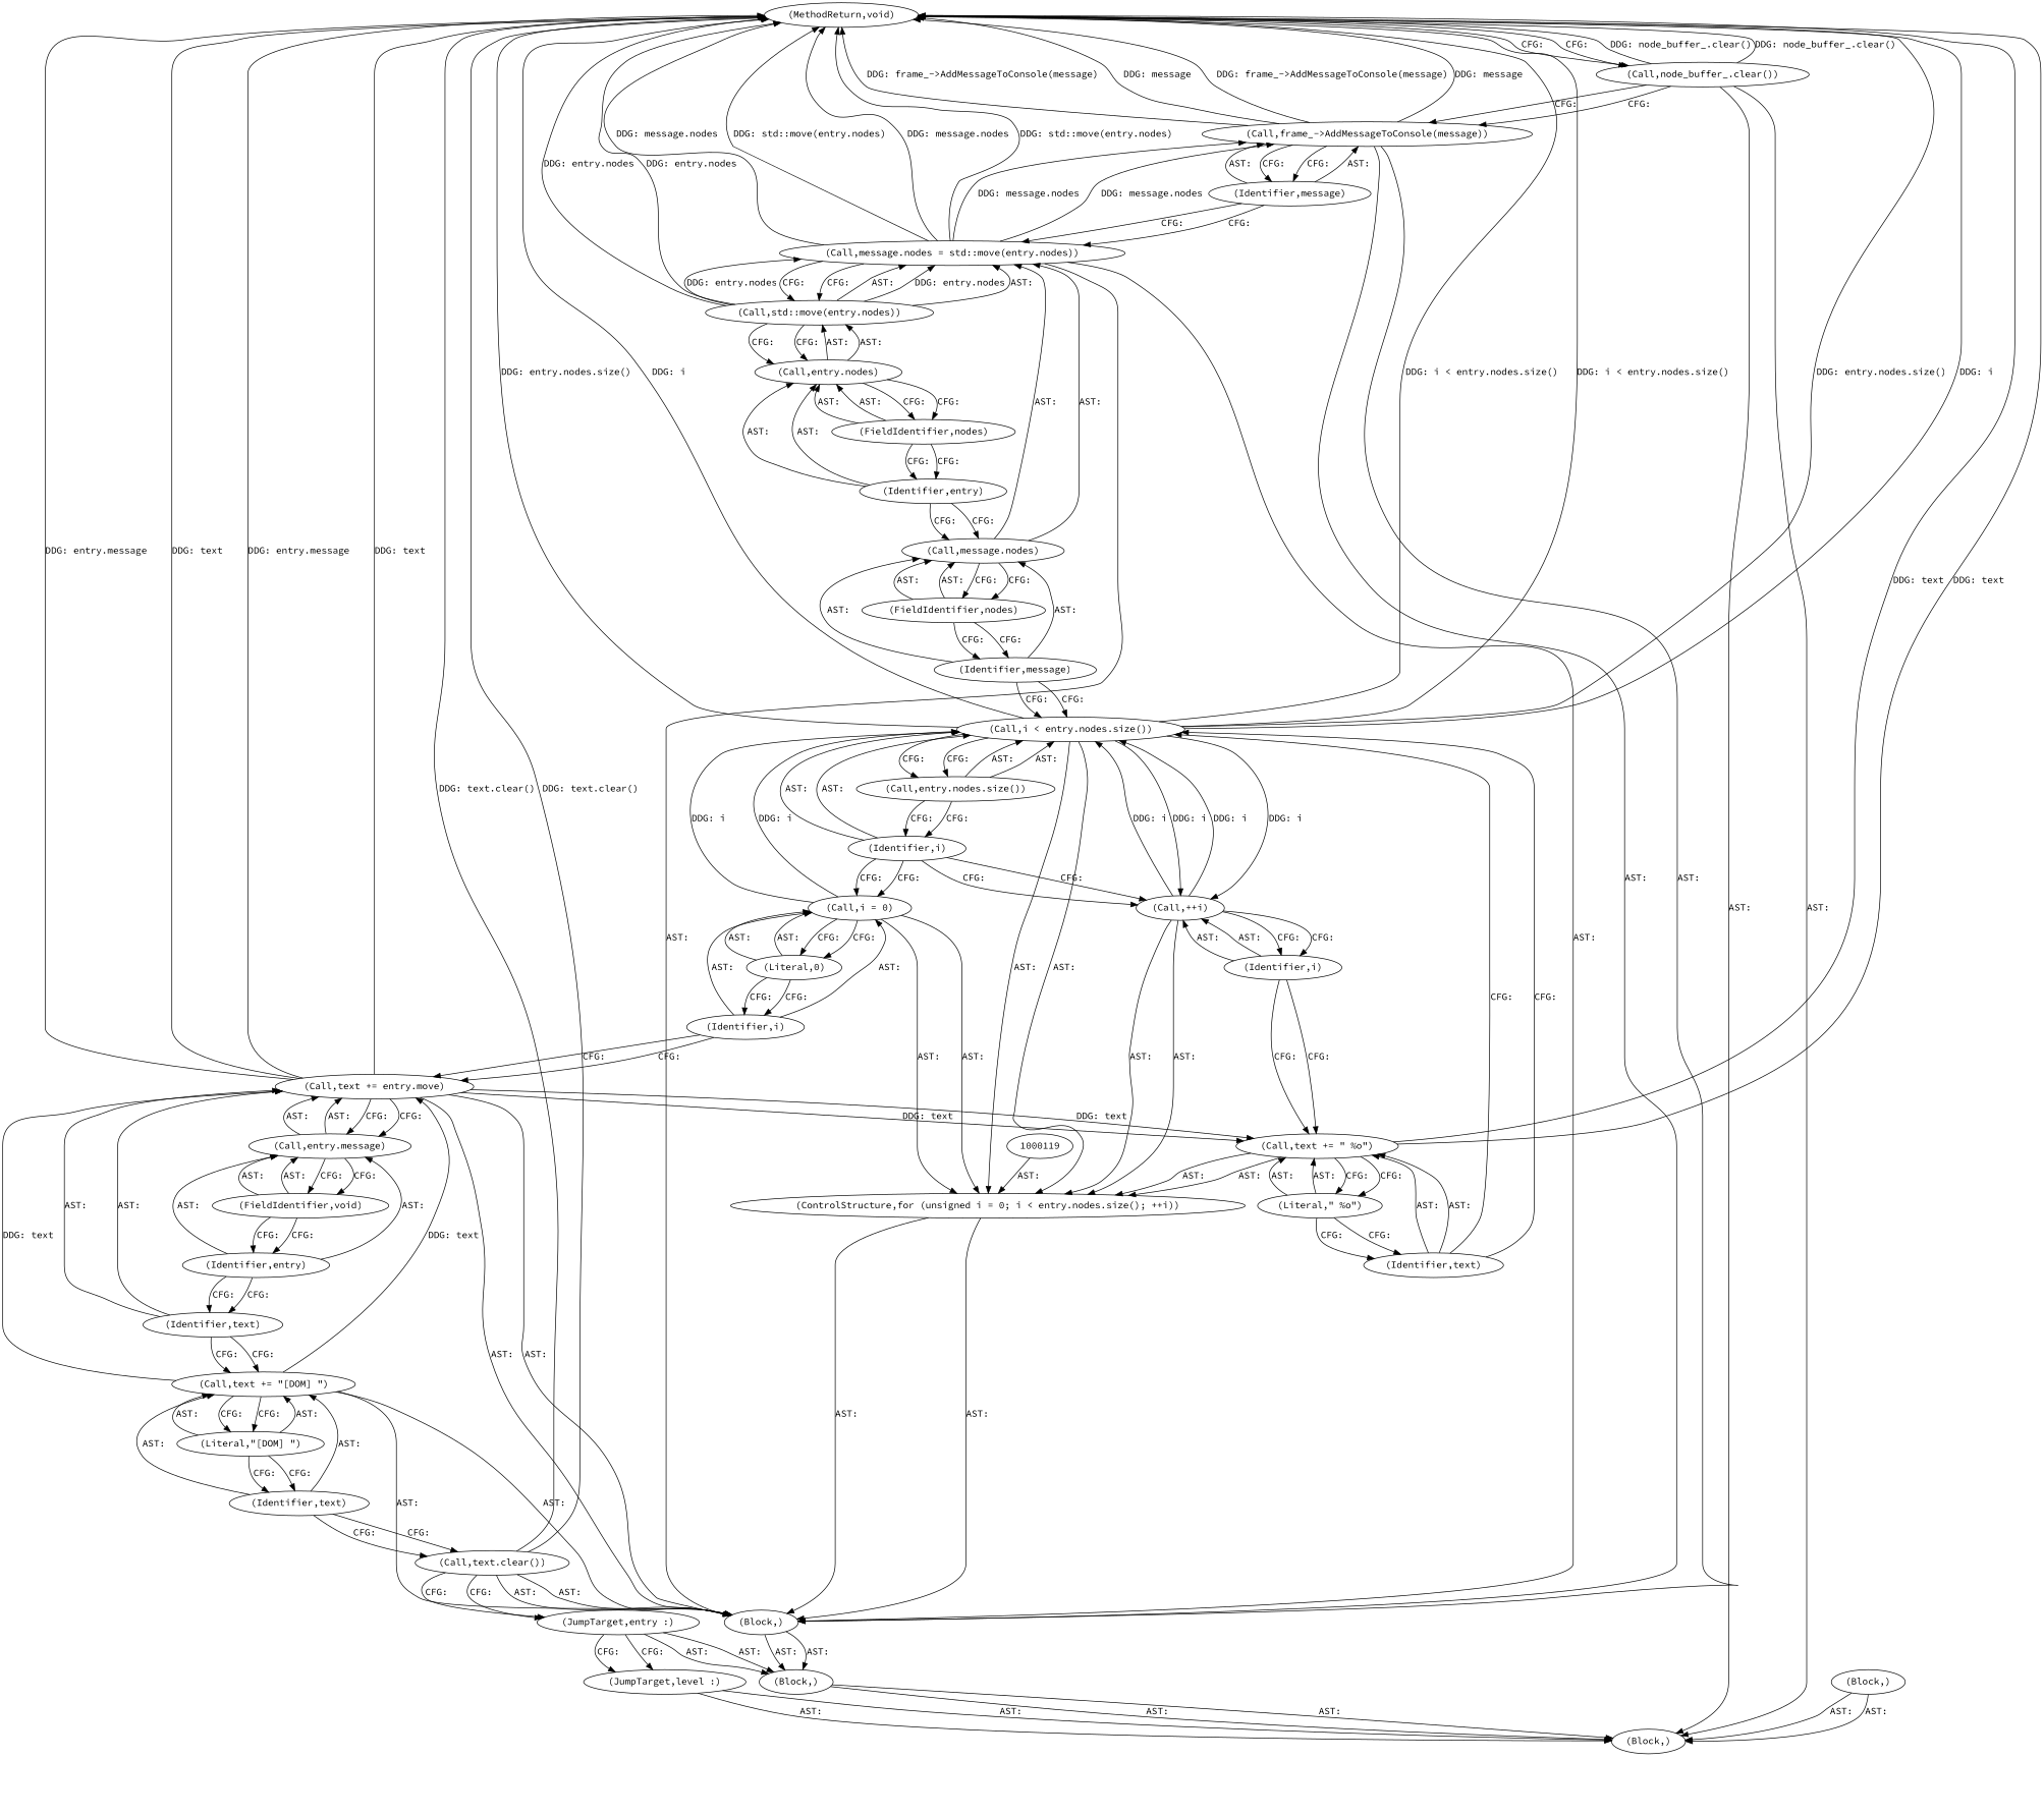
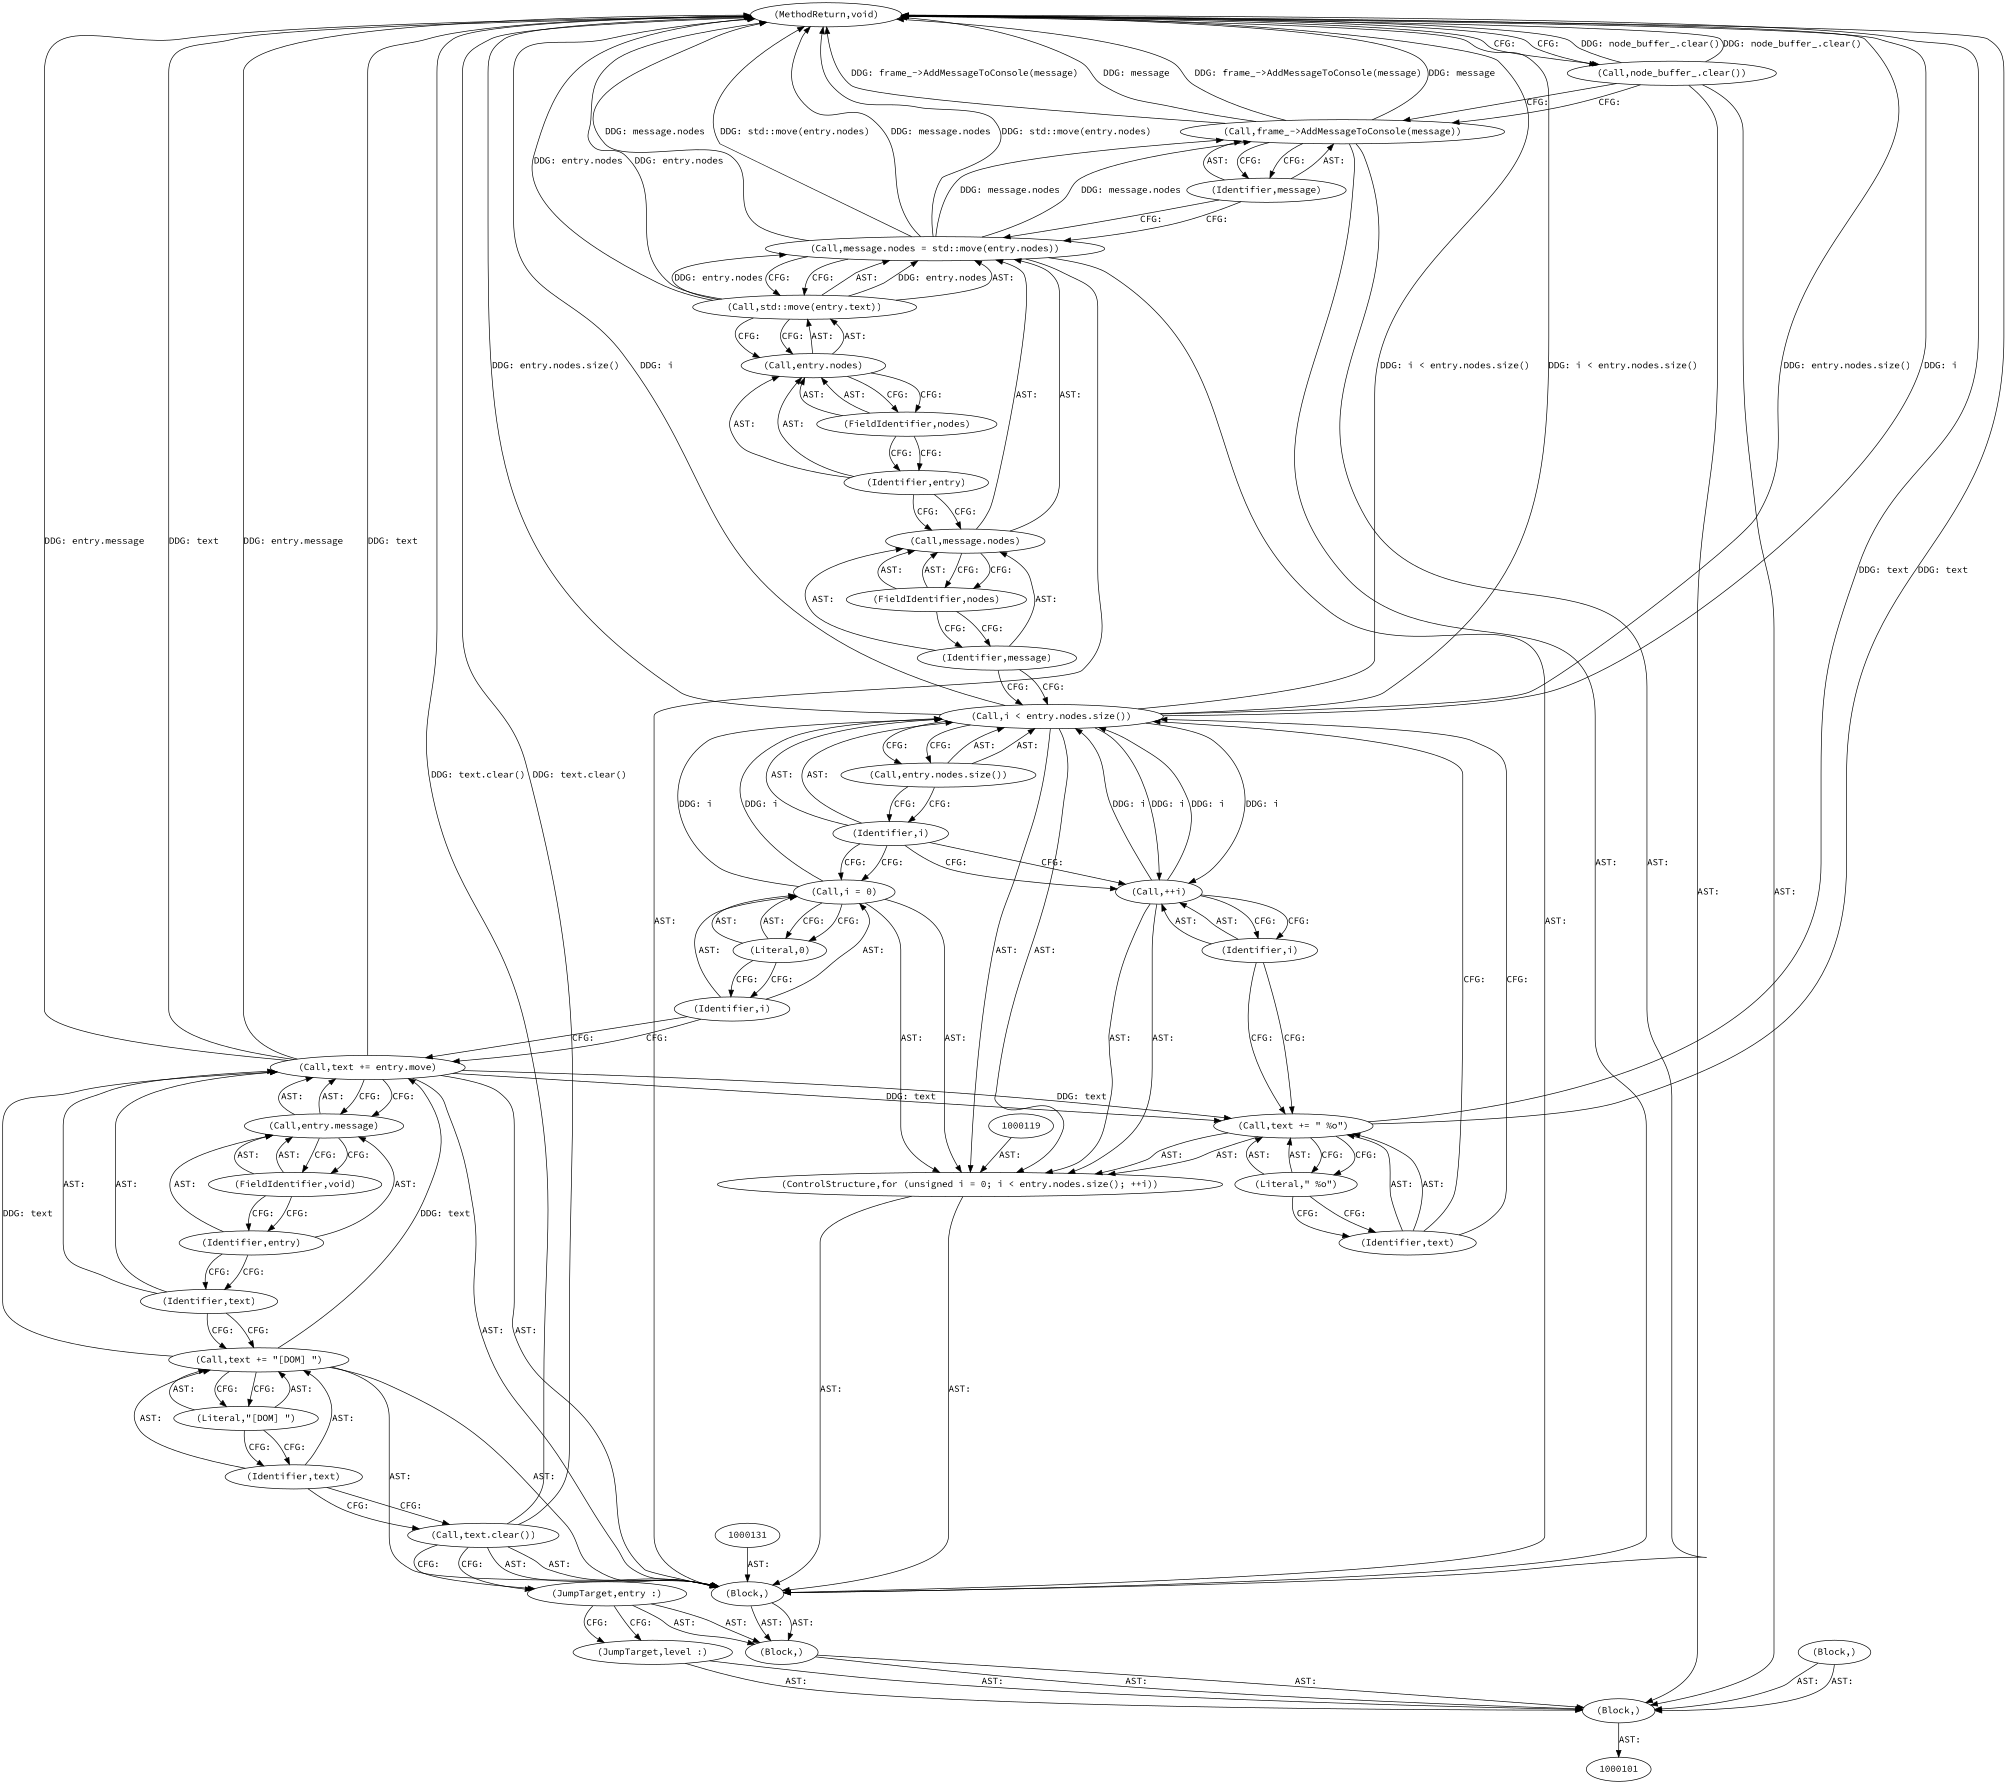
  digraph {
    fontname="Source Code Pro"
    node [fontname="Source Code Pro"]
    edge [fontname="Source Code Pro"]
    n1 [label="(MethodReturn,void)"]
    n2 [label="(Call,node_buffer_.clear())"]
    n3 [label="(Block,)"]
    n4 [label="(Call,frame_->AddMessageToConsole(message))"]
+   1000101
    n6 [label="(Block,)"]
    n7 [label="(Block,)"]
    n8 [label="(FieldIdentifier,nodes)"]
    n9 [label="(Call,message.nodes)"]
    n10 [label="(Identifier,message)"]
    n11 [label="(Call,message.nodes = std::move(entry.nodes))"]
    n12 [label="(Call,i < entry.nodes.size())"]
-   n13 [label="(Call,std::move(entry.nodes))"]
+   n13 [label="(Call,std::move(entry.text))"]
    n14 [label="(Call,entry.nodes)"]
    n15 [label="(FieldIdentifier,nodes)"]
    n16 [label="(Identifier,entry)"]
    n17 [label="(Identifier,message)"]
    n18 [label="(ControlStructure,for (unsigned i = 0; i < entry.nodes.size(); ++i))"]
    n19 [label="(Call,entry.nodes.size())"]
    n20 [label="(Call,++i)"]
    n21 [label="(JumpTarget,level :)"]
    n22 [label="(Block,)"]
    n23 [label="(JumpTarget,entry :)"]
    n24 [label="(Call,text.clear())"]
    n25 [label="(Literal,\"[DOM] \")"]
    n26 [label="(Call,text += \"[DOM] \")"]
    n27 [label="(Identifier,text)"]
    n28 [label="(Call,text += entry.move)"]
    n29 [label="(Call,entry.message)"]
    n30 [label="(Call,text += \" %o\")"]
    n31 [label="(FieldIdentifier,void)"]
    n32 [label="(Identifier,entry)"]
    n33 [label="(Identifier,text)"]
    n34 [label="(Literal,\" %o\")"]
    n35 [label="(Call,i = 0)"]
    n36 [label="(Literal,0)"]
    n37 [label="(Identifier,i)"]
    n38 [label="(Identifier,i)"]
    n39 [label="(Identifier,i)"]
    n40 [label="(Identifier,text)"]
+   1000131
    1000119
    n1 -> n2 [label="CFG: "]
    n1 -> n2 [label="CFG: "]
    n2 -> n1 [label="DDG: node_buffer_.clear()"]
    n2 -> n1 [label="DDG: node_buffer_.clear()"]
    n2 -> n3 [label="AST: "]
    n2 -> n3 [label="AST: "]
    n2 -> n4 [label="CFG: "]
    n2 -> n4 [label="CFG: "]
+   n3 -> 1000101 [label="AST: "]
    n4 -> n1 [label="DDG: frame_->AddMessageToConsole(message)"]
    n4 -> n1 [label="DDG: message"]
    n4 -> n1 [label="DDG: frame_->AddMessageToConsole(message)"]
    n4 -> n1 [label="DDG: message"]
    n4 -> n6 [label="AST: "]
    n4 -> n6 [label="AST: "]
    n4 -> n17 [label="CFG: "]
    n4 -> n17 [label="CFG: "]
    n6 -> n7 [label="AST: "]
    n6 -> n7 [label="AST: "]
    n7 -> n3 [label="AST: "]
    n7 -> n3 [label="AST: "]
    n8 -> n9 [label="AST: "]
    n8 -> n9 [label="AST: "]
    n8 -> n10 [label="CFG: "]
    n8 -> n10 [label="CFG: "]
    n9 -> n8 [label="CFG: "]
    n9 -> n8 [label="CFG: "]
    n9 -> n11 [label="AST: "]
    n9 -> n11 [label="AST: "]
    n10 -> n9 [label="AST: "]
    n10 -> n9 [label="AST: "]
    n10 -> n12 [label="CFG: "]
    n10 -> n12 [label="CFG: "]
    n11 -> n1 [label="DDG: message.nodes"]
    n11 -> n1 [label="DDG: std::move(entry.nodes)"]
    n11 -> n1 [label="DDG: message.nodes"]
    n11 -> n1 [label="DDG: std::move(entry.nodes)"]
    n11 -> n4 [label="DDG: message.nodes"]
    n11 -> n4 [label="DDG: message.nodes"]
    n11 -> n6 [label="AST: "]
    n11 -> n6 [label="AST: "]
    n11 -> n13 [label="CFG: "]
    n11 -> n13 [label="CFG: "]
    n12 -> n1 [label="DDG: entry.nodes.size()"]
    n12 -> n1 [label="DDG: i"]
    n12 -> n1 [label="DDG: i < entry.nodes.size()"]
    n12 -> n1 [label="DDG: entry.nodes.size()"]
    n12 -> n1 [label="DDG: i"]
    n12 -> n1 [label="DDG: i < entry.nodes.size()"]
    n12 -> n18 [label="AST: "]
    n12 -> n18 [label="AST: "]
    n12 -> n19 [label="CFG: "]
    n12 -> n19 [label="CFG: "]
    n12 -> n20 [label="DDG: i"]
    n12 -> n20 [label="DDG: i"]
    n13 -> n1 [label="DDG: entry.nodes"]
    n13 -> n1 [label="DDG: entry.nodes"]
    n13 -> n11 [label="AST: "]
    n13 -> n11 [label="DDG: entry.nodes"]
    n13 -> n11 [label="AST: "]
    n13 -> n11 [label="DDG: entry.nodes"]
    n13 -> n14 [label="CFG: "]
    n13 -> n14 [label="CFG: "]
    n14 -> n13 [label="AST: "]
    n14 -> n13 [label="AST: "]
    n14 -> n15 [label="CFG: "]
    n14 -> n15 [label="CFG: "]
    n15 -> n14 [label="AST: "]
    n15 -> n14 [label="AST: "]
    n15 -> n16 [label="CFG: "]
    n15 -> n16 [label="CFG: "]
    n16 -> n9 [label="CFG: "]
    n16 -> n9 [label="CFG: "]
    n16 -> n14 [label="AST: "]
    n16 -> n14 [label="AST: "]
    n17 -> n4 [label="AST: "]
    n17 -> n4 [label="AST: "]
    n17 -> n11 [label="CFG: "]
    n17 -> n11 [label="CFG: "]
    n18 -> n6 [label="AST: "]
    n18 -> n6 [label="AST: "]
    n19 -> n12 [label="AST: "]
    n19 -> n12 [label="AST: "]
    n19 -> n38 [label="CFG: "]
    n19 -> n38 [label="CFG: "]
    n20 -> n12 [label="DDG: i"]
    n20 -> n12 [label="DDG: i"]
    n20 -> n18 [label="AST: "]
    n20 -> n18 [label="AST: "]
    n20 -> n39 [label="CFG: "]
    n20 -> n39 [label="CFG: "]
    n21 -> n3 [label="AST: "]
    n21 -> n3 [label="AST: "]
    n22 -> n3 [label="AST: "]
    n22 -> n3 [label="AST: "]
    n23 -> n7 [label="AST: "]
    n23 -> n7 [label="AST: "]
    n23 -> n21 [label="CFG: "]
    n23 -> n21 [label="CFG: "]
    n24 -> n1 [label="DDG: text.clear()"]
    n24 -> n1 [label="DDG: text.clear()"]
    n24 -> n6 [label="AST: "]
    n24 -> n6 [label="AST: "]
    n24 -> n23 [label="CFG: "]
    n24 -> n23 [label="CFG: "]
    n25 -> n26 [label="AST: "]
    n25 -> n26 [label="AST: "]
    n25 -> n27 [label="CFG: "]
    n25 -> n27 [label="CFG: "]
    n26 -> n6 [label="AST: "]
    n26 -> n6 [label="AST: "]
    n26 -> n25 [label="CFG: "]
    n26 -> n25 [label="CFG: "]
    n26 -> n28 [label="DDG: text"]
    n26 -> n28 [label="DDG: text"]
    n27 -> n24 [label="CFG: "]
    n27 -> n24 [label="CFG: "]
    n27 -> n26 [label="AST: "]
    n27 -> n26 [label="AST: "]
    n28 -> n1 [label="DDG: text"]
    n28 -> n1 [label="DDG: entry.message"]
    n28 -> n1 [label="DDG: text"]
    n28 -> n1 [label="DDG: entry.message"]
    n28 -> n6 [label="AST: "]
    n28 -> n6 [label="AST: "]
    n28 -> n29 [label="CFG: "]
    n28 -> n29 [label="CFG: "]
    n28 -> n30 [label="DDG: text"]
    n28 -> n30 [label="DDG: text"]
    n29 -> n28 [label="AST: "]
    n29 -> n28 [label="AST: "]
    n29 -> n31 [label="CFG: "]
    n29 -> n31 [label="CFG: "]
    n30 -> n1 [label="DDG: text"]
    n30 -> n1 [label="DDG: text"]
    n30 -> n18 [label="AST: "]
    n30 -> n18 [label="AST: "]
    n30 -> n34 [label="CFG: "]
    n30 -> n34 [label="CFG: "]
    n31 -> n29 [label="AST: "]
    n31 -> n29 [label="AST: "]
    n31 -> n32 [label="CFG: "]
    n31 -> n32 [label="CFG: "]
    n32 -> n29 [label="AST: "]
    n32 -> n29 [label="AST: "]
    n32 -> n33 [label="CFG: "]
    n32 -> n33 [label="CFG: "]
    n33 -> n26 [label="CFG: "]
    n33 -> n26 [label="CFG: "]
    n33 -> n28 [label="AST: "]
    n33 -> n28 [label="AST: "]
    n34 -> n30 [label="AST: "]
    n34 -> n30 [label="AST: "]
    n34 -> n40 [label="CFG: "]
    n34 -> n40 [label="CFG: "]
    n35 -> n12 [label="DDG: i"]
    n35 -> n12 [label="DDG: i"]
    n35 -> n18 [label="AST: "]
    n35 -> n18 [label="AST: "]
    n35 -> n36 [label="CFG: "]
    n35 -> n36 [label="CFG: "]
    n36 -> n35 [label="AST: "]
    n36 -> n35 [label="AST: "]
    n36 -> n37 [label="CFG: "]
    n36 -> n37 [label="CFG: "]
    n37 -> n28 [label="CFG: "]
    n37 -> n28 [label="CFG: "]
    n37 -> n35 [label="AST: "]
    n37 -> n35 [label="AST: "]
    n38 -> n12 [label="AST: "]
    n38 -> n12 [label="AST: "]
    n38 -> n20 [label="CFG: "]
    n38 -> n20 [label="CFG: "]
    n38 -> n35 [label="CFG: "]
    n38 -> n35 [label="CFG: "]
    n39 -> n20 [label="AST: "]
    n39 -> n20 [label="AST: "]
    n39 -> n30 [label="CFG: "]
    n39 -> n30 [label="CFG: "]
    n40 -> n12 [label="CFG: "]
    n40 -> n12 [label="CFG: "]
    n40 -> n30 [label="AST: "]
    n40 -> n30 [label="AST: "]
+   1000131 -> n6 [label="AST: "]
    1000119 -> n18 [label="AST: "]
  }
